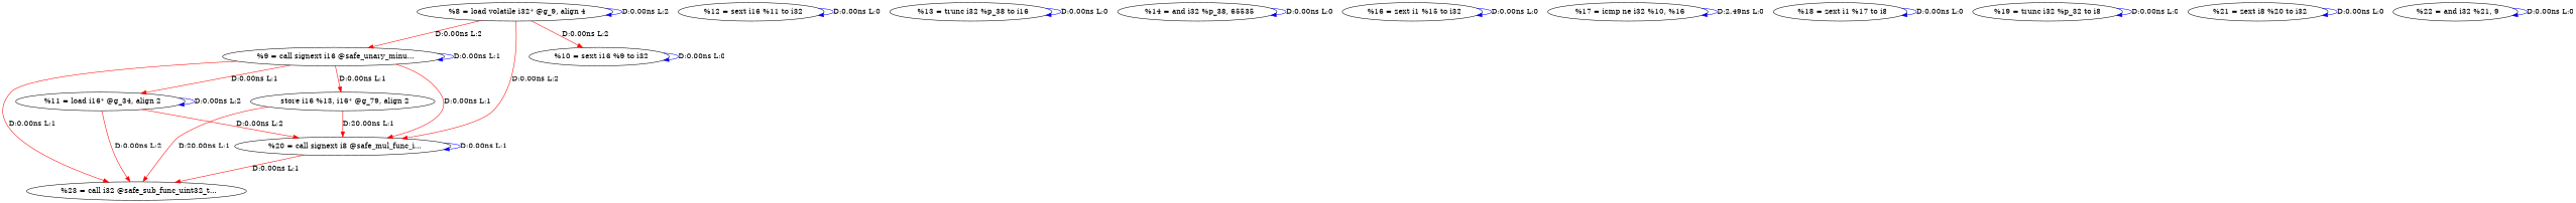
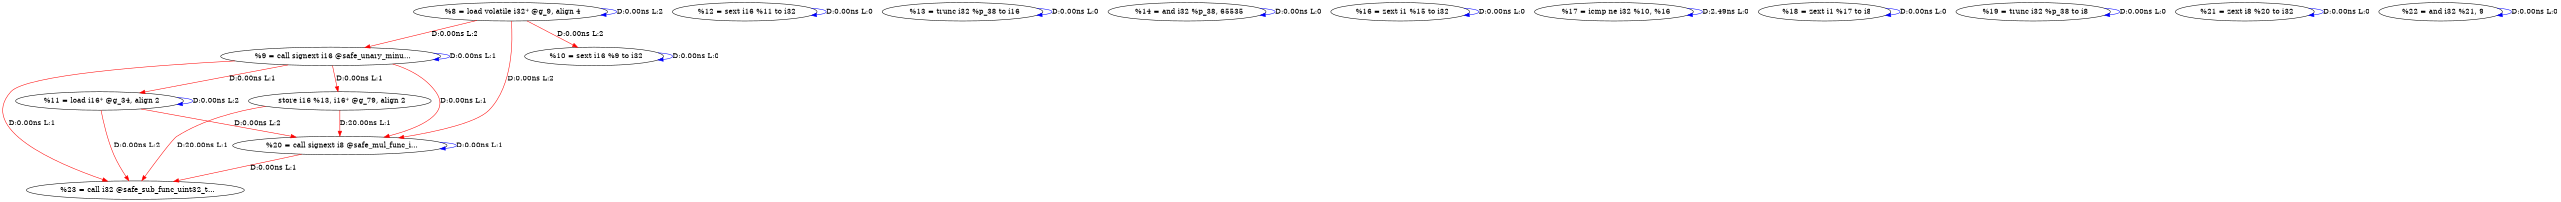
  digraph {
    edge [color=blue]
    n1 [label="  %8 = load volatile i32* @g_9, align 4"]
    n2 [label="  %9 = call signext i16 @safe_unary_minu..."]
    n3 [label="  %20 = call signext i8 @safe_mul_func_i..."]
    n4 [label="  %10 = sext i16 %9 to i32"]
    n5 [label="  %23 = call i32 @safe_sub_func_uint32_t..."]
    n6 [label="  %11 = load i16* @g_34, align 2"]
    n7 [label="  store i16 %13, i16* @g_79, align 2"]
    n8 [label="  %12 = sext i16 %11 to i32"]
    n9 [label="  %13 = trunc i32 %p_38 to i16"]
    n10 [label="  %14 = and i32 %p_38, 65535"]
    n11 [label="  %16 = zext i1 %15 to i32"]
    n12 [label="  %17 = icmp ne i32 %10, %16"]
    n13 [label="  %18 = zext i1 %17 to i8"]
-   n14 [label="%19 = trunc i32 %p_32 to i8"]
+   n14 [label="  %19 = trunc i32 %p_38 to i8"]
    n15 [label="  %21 = zext i8 %20 to i32"]
    n16 [label="  %22 = and i32 %21, 9"]
    n1 -> n1 [label="D:0.00ns L:2"]
    n1 -> n2 [color=red label="D:0.00ns L:2"]
    n1 -> n3 [color=red label="D:0.00ns L:2"]
    n1 -> n4 [color=red label="D:0.00ns L:2"]
    n2 -> n2 [label="D:0.00ns L:1"]
    n2 -> n3 [color=red label="D:0.00ns L:1"]
    n2 -> n5 [color=red label="D:0.00ns L:1"]
    n2 -> n6 [color=red label="D:0.00ns L:1"]
    n2 -> n7 [color=red label="D:0.00ns L:1"]
    n3 -> n3 [label="D:0.00ns L:1"]
    n3 -> n5 [color=red label="D:0.00ns L:1"]
    n4 -> n4 [label="D:0.00ns L:0"]
    n6 -> n3 [color=red label="D:0.00ns L:2"]
    n6 -> n5 [color=red label="D:0.00ns L:2"]
    n6 -> n6 [label="D:0.00ns L:2"]
    n7 -> n3 [color=red label="D:20.00ns L:1"]
    n7 -> n5 [color=red label="D:20.00ns L:1"]
    n8 -> n8 [label="D:0.00ns L:0"]
    n9 -> n9 [label="D:0.00ns L:0"]
    n10 -> n10 [label="D:0.00ns L:0"]
    n11 -> n11 [label="D:0.00ns L:0"]
    n12 -> n12 [label="D:2.49ns L:0"]
    n13 -> n13 [label="D:0.00ns L:0"]
    n14 -> n14 [label="D:0.00ns L:0"]
    n15 -> n15 [label="D:0.00ns L:0"]
    n16 -> n16 [label="D:0.00ns L:0"]
  }
